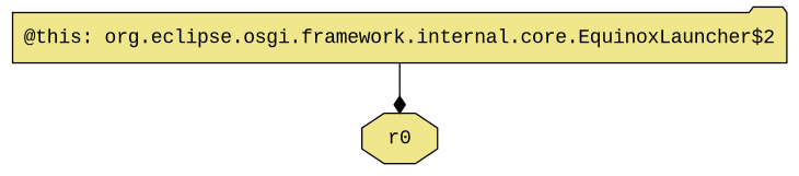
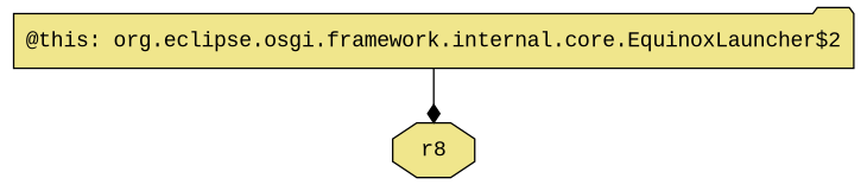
  digraph {
    fontname="Liberation Mono"
    node [style=filled fillcolor=khaki fontname="Liberation Mono"]
    n1 [label="@this: org.eclipse.osgi.framework.internal.core.EquinoxLauncher$2" shape=folder]
-   n2 [label=r0 shape=octagon]
+   n2 [label=r8 shape=octagon]
    n1 -> n2 [arrowhead=diamond fontname="Liberation Mono"]
  }
